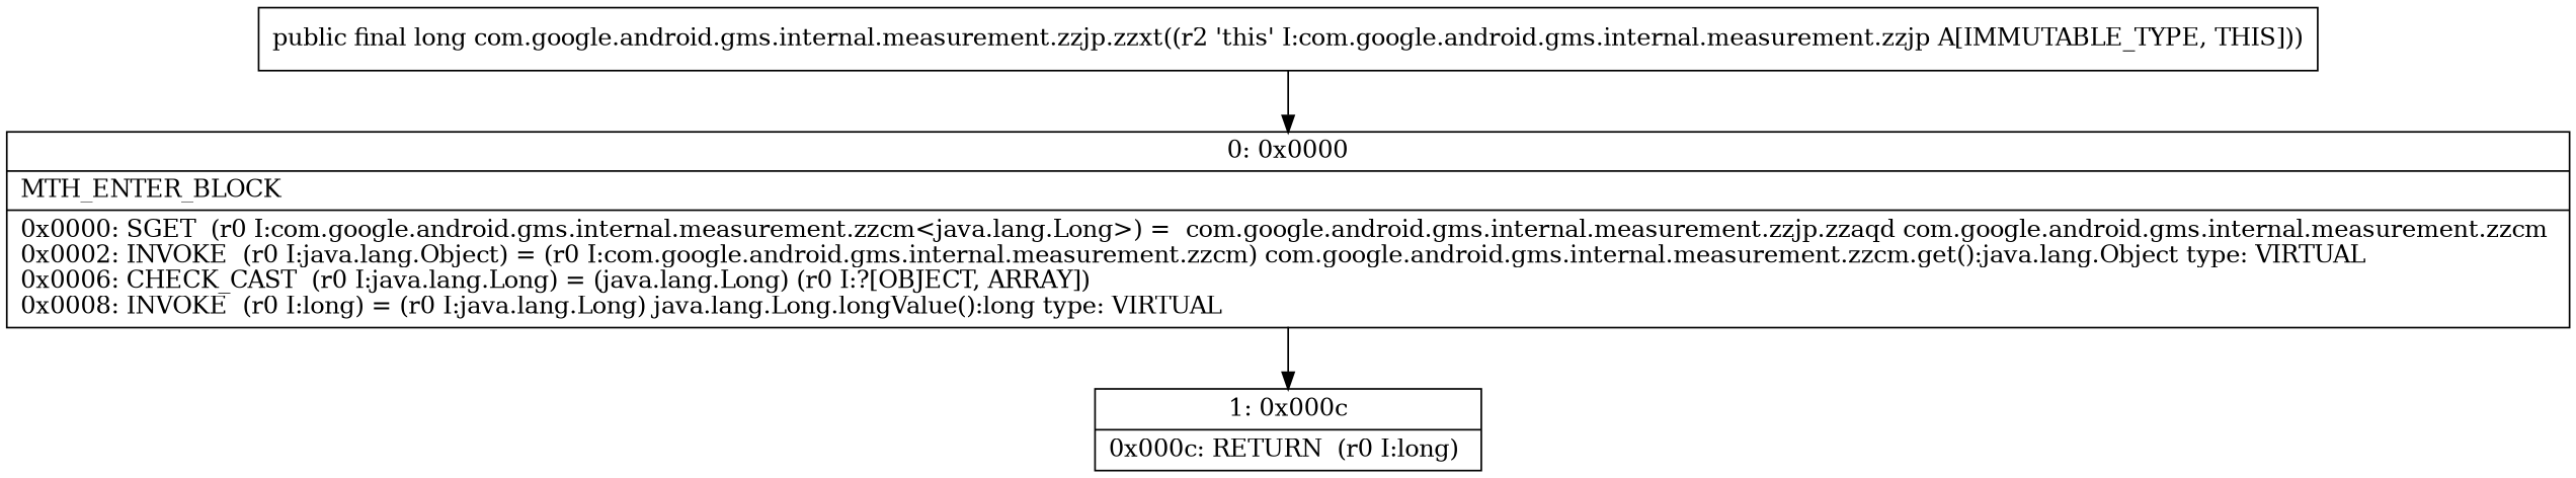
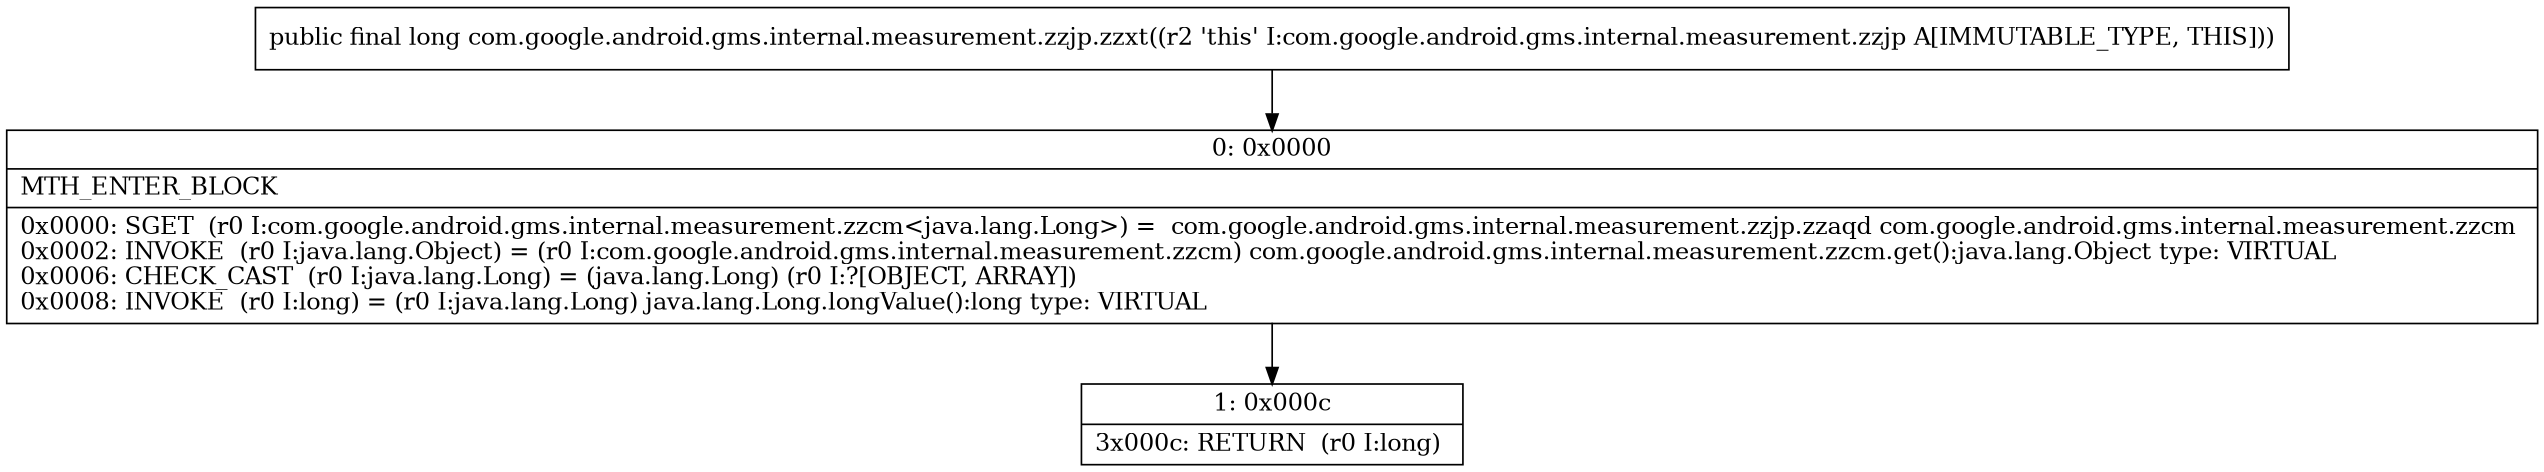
  digraph {
    node [shape=record]
    n1 [label="{0\:\ 0x0000|MTH_ENTER_BLOCK\l|0x0000: SGET  (r0 I:com.google.android.gms.internal.measurement.zzcm\<java.lang.Long\>) =  com.google.android.gms.internal.measurement.zzjp.zzaqd com.google.android.gms.internal.measurement.zzcm \l0x0002: INVOKE  (r0 I:java.lang.Object) = (r0 I:com.google.android.gms.internal.measurement.zzcm) com.google.android.gms.internal.measurement.zzcm.get():java.lang.Object type: VIRTUAL \l0x0006: CHECK_CAST  (r0 I:java.lang.Long) = (java.lang.Long) (r0 I:?[OBJECT, ARRAY]) \l0x0008: INVOKE  (r0 I:long) = (r0 I:java.lang.Long) java.lang.Long.longValue():long type: VIRTUAL \l}"]
-   n2 [label="{1\:\ 0x000c|0x000c: RETURN  (r0 I:long) \l}"]
+   n2 [label="{1\:\ 0x000c|3x000c: RETURN  (r0 I:long) \l}"]
    n3 [label="{public final long com.google.android.gms.internal.measurement.zzjp.zzxt((r2 'this' I:com.google.android.gms.internal.measurement.zzjp A[IMMUTABLE_TYPE, THIS])) }"]
    n1 -> n2
    n3 -> n1
  }
